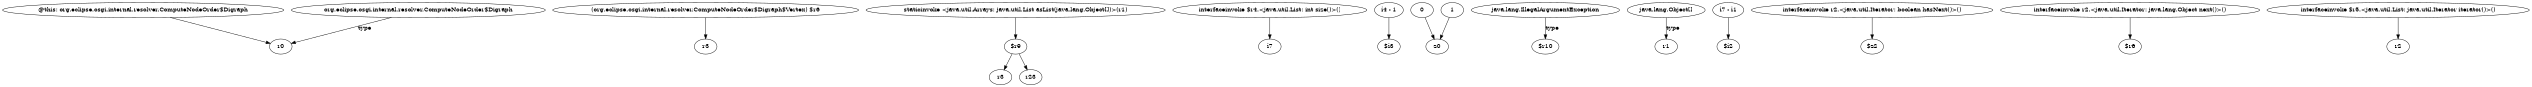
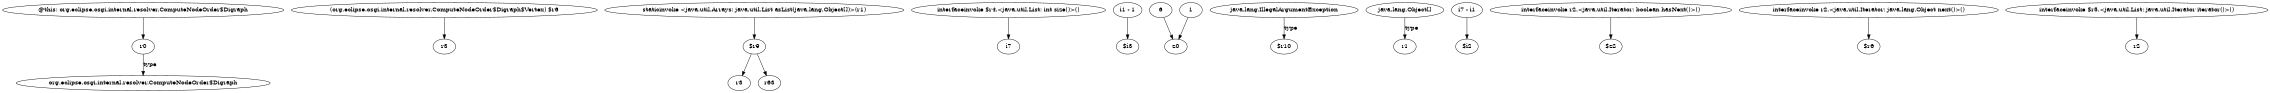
  digraph {
    n1 [label="@this: org.eclipse.osgi.internal.resolver.ComputeNodeOrder$Digraph"]
    n2 [label=r0]
    n3 [label="(org.eclipse.osgi.internal.resolver.ComputeNodeOrder$Digraph$Vertex) $r6"]
    n4 [label=r3]
    n5 [label="$r9"]
    n6 [label=r3]
-   n7 [label=r23]
+   n7 [label=r63]
    n8 [label="interfaceinvoke $r4.<java.util.List: int size()>()"]
    n9 [label=i7]
-   n10 [label="i4 - 1"]
+   n10 [label="i1 - 1"]
    n11 [label="$i3"]
    n12 [label=z0]
    n13 [label="org.eclipse.osgi.internal.resolver.ComputeNodeOrder$Digraph"]
    n14 [label="java.lang.IllegalArgumentException"]
    n15 [label="$r10"]
    n16 [label="java.lang.Object[]"]
    n17 [label=r1]
    n18 [label="i7 - i1"]
    n19 [label="$i2"]
-   n20 [label=0]
+   n20 [label=6]
    n21 [label=1]
    n22 [label="interfaceinvoke r2.<java.util.Iterator: boolean hasNext()>()"]
    n23 [label="$z2"]
    n24 [label="interfaceinvoke r2.<java.util.Iterator: java.lang.Object next()>()"]
    n25 [label="$r6"]
    n26 [label="staticinvoke <java.util.Arrays: java.util.List asList(java.lang.Object[])>(r1)"]
    n27 [label="interfaceinvoke $r5.<java.util.List: java.util.Iterator iterator()>()"]
    n28 [label=r2]
    n1 -> n2
    n3 -> n4
    n5 -> n6
    n5 -> n7
    n8 -> n9
    n10 -> n11
-   n13 -> n2 [label=type]
+   n2 -> n13 [label=type]
    n14 -> n15 [label=type]
    n16 -> n17 [label=type]
    n18 -> n19
    n20 -> n12
    n21 -> n12
    n22 -> n23
    n24 -> n25
    n26 -> n5
    n27 -> n28
  }
